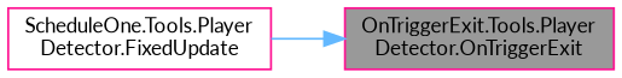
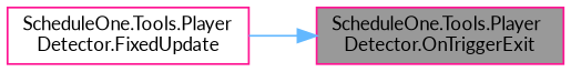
  digraph {
    rankdir=RL
    fontname=Lato
    node [color=deeppink fontname=Lato fontsize=10 shape=box style=filled]
-   n1 [fillcolor=grey60 fontcolor=black height=0.2 label="OnTriggerExit.Tools.Player\lDetector.OnTriggerExit" width=0.4]
+   n1 [fillcolor=grey60 fontcolor=black height=0.2 label="ScheduleOne.Tools.Player\lDetector.OnTriggerExit" width=0.4]
    n2 [fillcolor=white height=0.2 label="ScheduleOne.Tools.Player\lDetector.FixedUpdate" width=0.4]
    n1 -> n2 [color=steelblue1 dir=back fontname=Lato fontsize=10 labelfontname=Helvetica labelfontsize=10 style=solid]
  }
